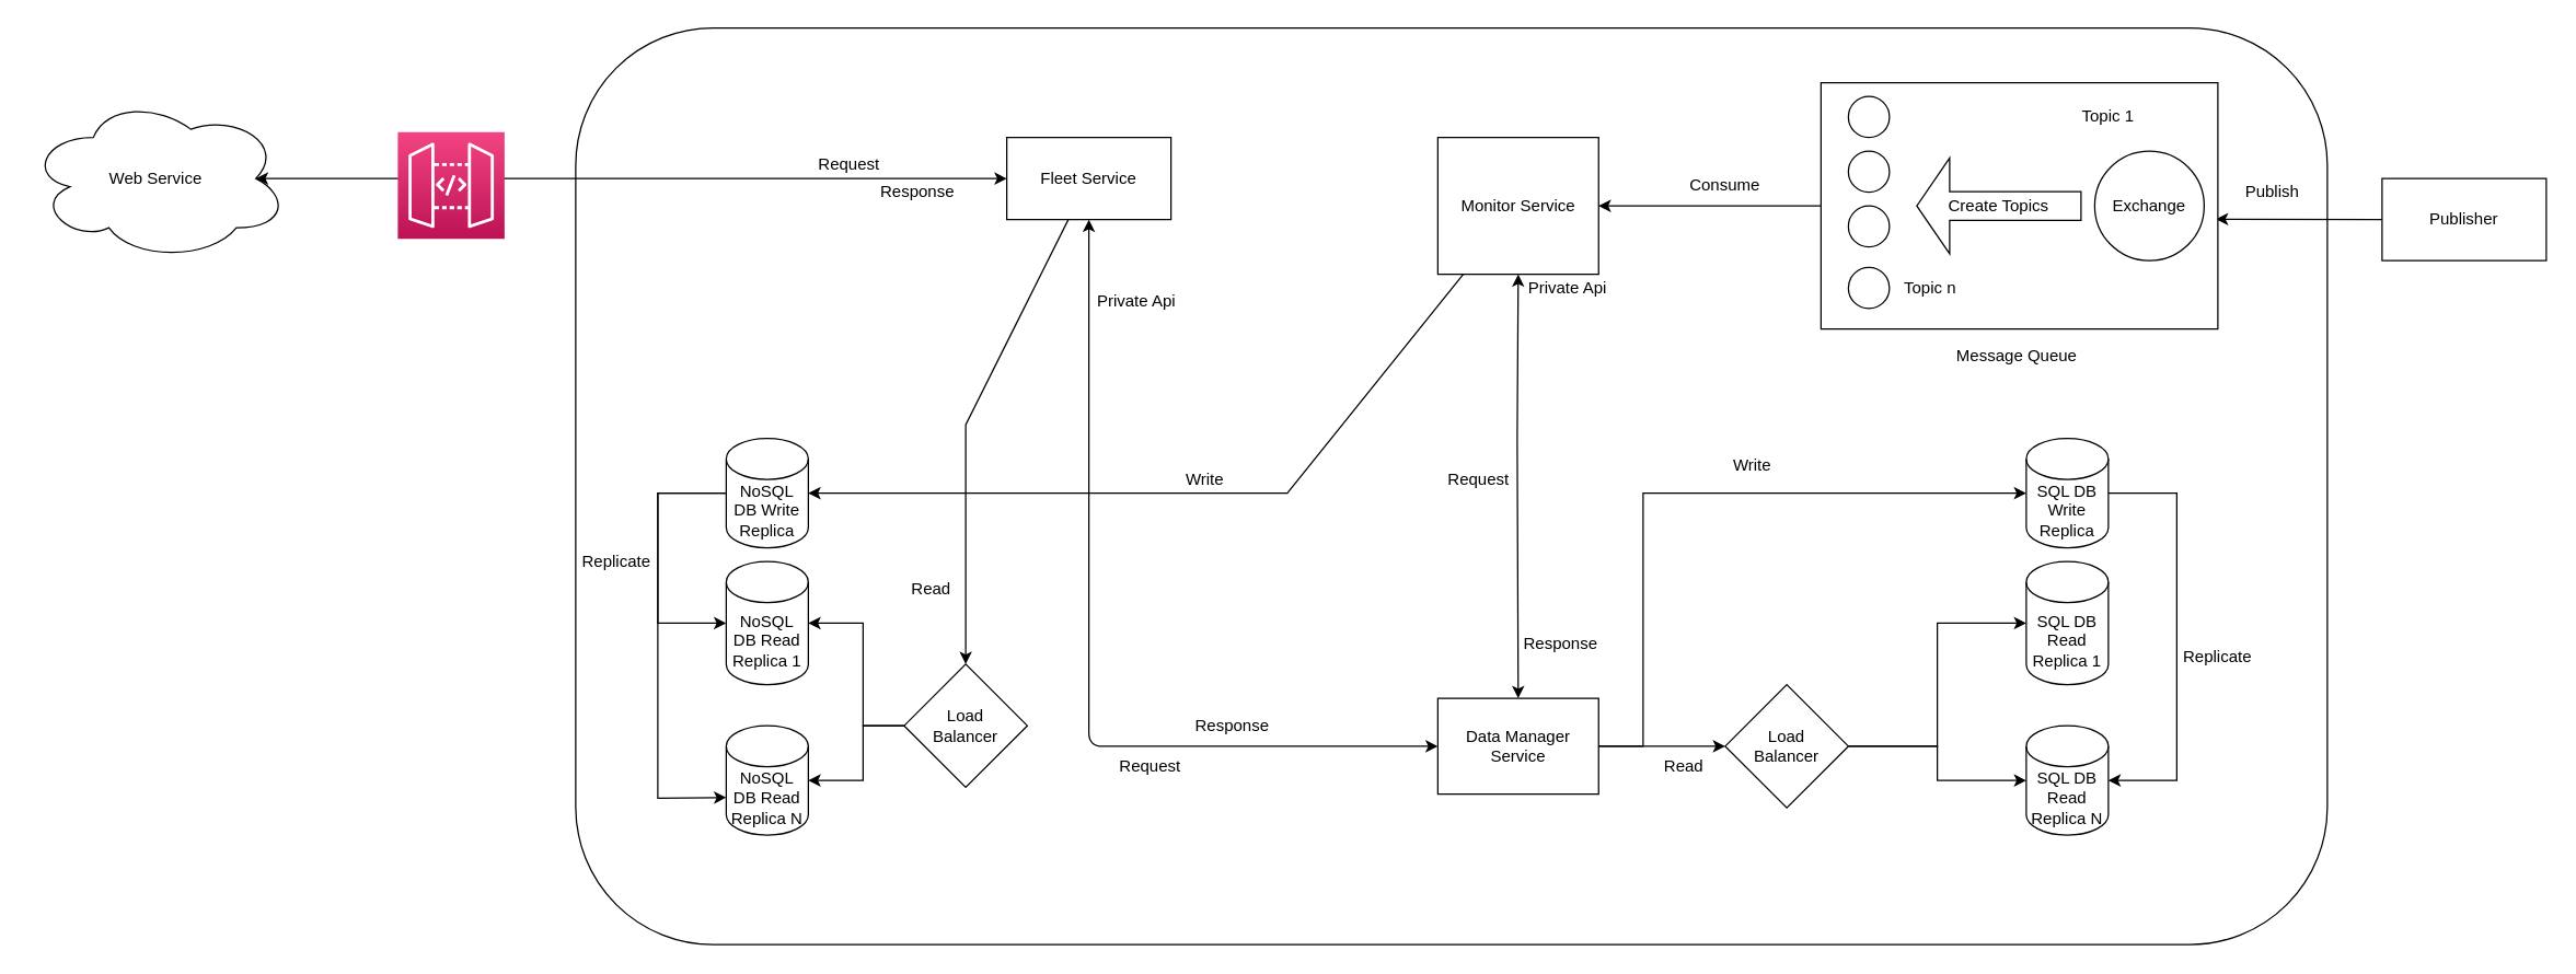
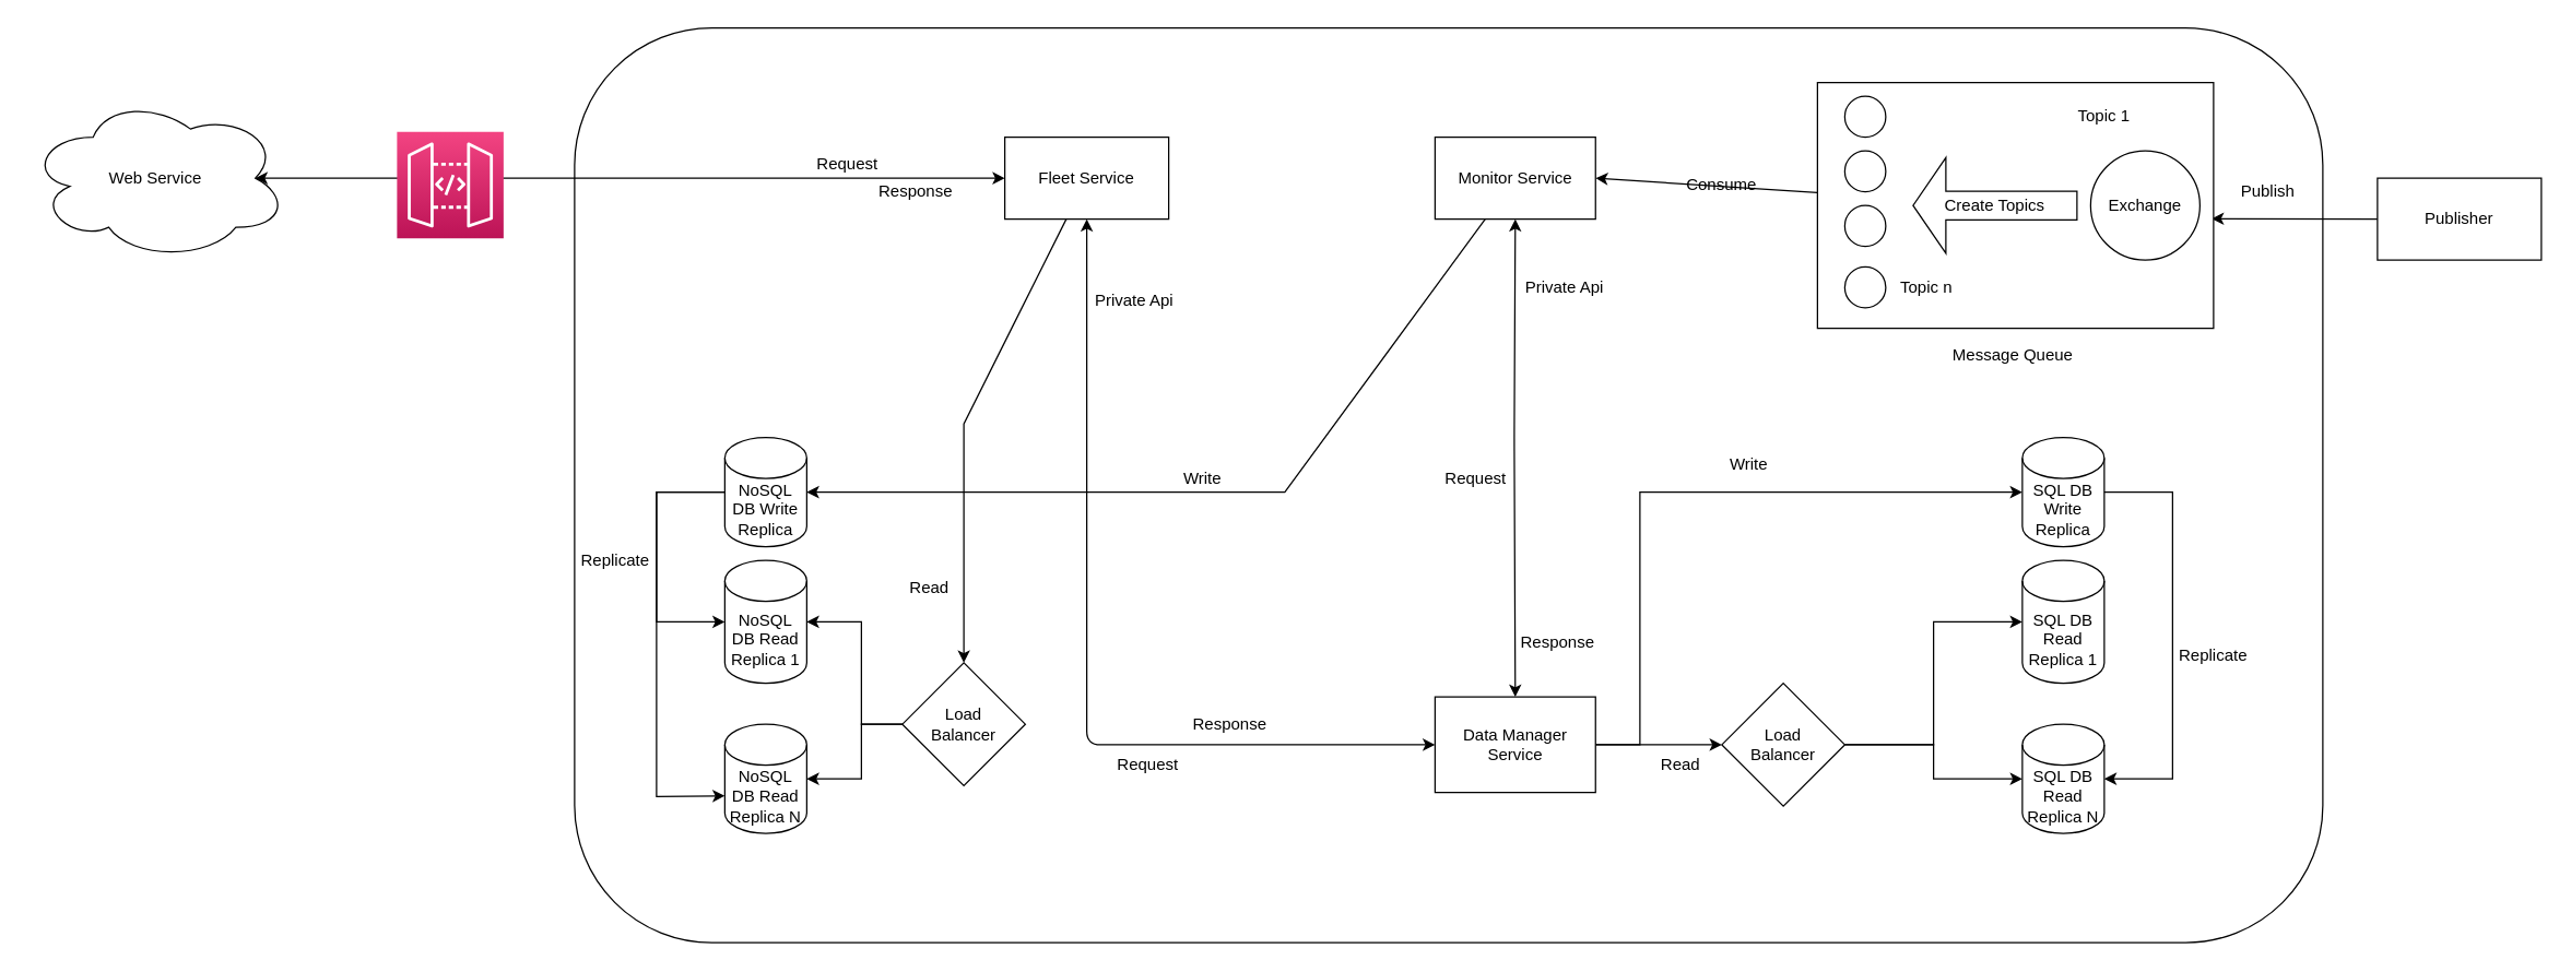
  <mxCell id="0" />
  <mxCell id="1" parent="0" />
  <mxCell id="2" value="" style="rounded=1;whiteSpace=wrap;html=1;" vertex="1" parent="1"><mxGeometry x="420" y="20" width="1280" height="670" as="geometry" /></mxCell>
  <mxCell id="3" style="edgeStyle=none;rounded=0;orthogonalLoop=1;jettySize=auto;html=1;entryX=0.5;entryY=0;entryDx=0;entryDy=0;" edge="1" parent="1" source="4" target="38"><mxGeometry relative="1" as="geometry"><Array as="points"><mxPoint x="740" y="240" /><mxPoint x="705" y="310" /></Array></mxGeometry></mxCell>
  <mxCell id="4" value="Fleet Service" style="rounded=0;whiteSpace=wrap;html=1;" vertex="1" parent="1"><mxGeometry x="735" y="100" width="120" height="60" as="geometry" /></mxCell>
  <mxCell id="5" style="edgeStyle=none;rounded=0;orthogonalLoop=1;jettySize=auto;html=1;entryX=1;entryY=0.5;entryDx=0;entryDy=0;entryPerimeter=0;" edge="1" parent="1" source="6" target="33"><mxGeometry relative="1" as="geometry"><Array as="points"><mxPoint x="940" y="360" /></Array></mxGeometry></mxCell>
- <mxCell id="6" value="Monitor Service" style="rounded=0;whiteSpace=wrap;html=1;" vertex="1" parent="1"><mxGeometry x="1050" y="100" width="117.5" height="100" as="geometry" /></mxCell>
+ <mxCell id="6" value="Monitor Service" style="rounded=0;whiteSpace=wrap;html=1;" vertex="1" parent="1"><mxGeometry x="1050" y="100" width="117.5" height="60" as="geometry" /></mxCell>
  <mxCell id="7" value="" style="edgeStyle=orthogonalEdgeStyle;rounded=0;orthogonalLoop=1;jettySize=auto;html=1;" edge="1" parent="1" source="9" target="16"><mxGeometry relative="1" as="geometry" /></mxCell>
  <mxCell id="8" value="" style="edgeStyle=orthogonalEdgeStyle;rounded=0;orthogonalLoop=1;jettySize=auto;html=1;entryX=0;entryY=0.5;entryDx=0;entryDy=0;entryPerimeter=0;" edge="1" parent="1" source="9" target="10"><mxGeometry relative="1" as="geometry"><mxPoint x="1108.8" y="245" as="targetPoint" /><Array as="points"><mxPoint x="1200" y="545" /><mxPoint x="1200" y="360" /></Array></mxGeometry></mxCell>
  <mxCell id="9" value="Data Manager Service" style="rounded=0;whiteSpace=wrap;html=1;" vertex="1" parent="1"><mxGeometry x="1050" y="510" width="117.5" height="70" as="geometry" /></mxCell>
  <mxCell id="10" value="SQL DB Write Replica" style="shape=cylinder3;whiteSpace=wrap;html=1;boundedLbl=1;backgroundOutline=1;size=15;" vertex="1" parent="1"><mxGeometry x="1480" y="320" width="60" height="80" as="geometry" /></mxCell>
  <mxCell id="11" value="" style="edgeStyle=none;rounded=0;orthogonalLoop=1;jettySize=auto;html=1;exitX=1;exitY=0.5;exitDx=0;exitDy=0;exitPerimeter=0;" edge="1" parent="1" source="10" target="13"><mxGeometry relative="1" as="geometry"><Array as="points"><mxPoint x="1590" y="360" /><mxPoint x="1590" y="570" /></Array></mxGeometry></mxCell>
  <mxCell id="12" value="SQL DB Read Replica 1" style="shape=cylinder3;whiteSpace=wrap;html=1;boundedLbl=1;backgroundOutline=1;size=15;" vertex="1" parent="1"><mxGeometry x="1480" y="410" width="60" height="90" as="geometry" /></mxCell>
  <mxCell id="13" value="SQL DB Read Replica N" style="shape=cylinder3;whiteSpace=wrap;html=1;boundedLbl=1;backgroundOutline=1;size=15;" vertex="1" parent="1"><mxGeometry x="1480" y="530" width="60" height="80" as="geometry" /></mxCell>
  <mxCell id="14" value="" style="edgeStyle=orthogonalEdgeStyle;rounded=0;orthogonalLoop=1;jettySize=auto;html=1;entryX=0;entryY=0.5;entryDx=0;entryDy=0;entryPerimeter=0;" edge="1" parent="1" source="16" target="12"><mxGeometry relative="1" as="geometry" /></mxCell>
  <mxCell id="15" style="edgeStyle=orthogonalEdgeStyle;rounded=0;orthogonalLoop=1;jettySize=auto;html=1;entryX=0;entryY=0.5;entryDx=0;entryDy=0;entryPerimeter=0;" edge="1" parent="1" source="16" target="13"><mxGeometry relative="1" as="geometry" /></mxCell>
  <mxCell id="16" value="Load &lt;br&gt;Balancer" style="rhombus;whiteSpace=wrap;html=1;" vertex="1" parent="1"><mxGeometry x="1260" y="500" width="90" height="90" as="geometry" /></mxCell>
  <mxCell id="17" value="Read" style="text;html=1;strokeColor=none;fillColor=none;align=center;verticalAlign=middle;whiteSpace=wrap;rounded=0;" vertex="1" parent="1"><mxGeometry x="1210" y="550" width="40" height="20" as="geometry" /></mxCell>
  <mxCell id="18" value="Web Service&amp;nbsp;" style="ellipse;shape=cloud;whiteSpace=wrap;html=1;" vertex="1" parent="1"><mxGeometry x="20" y="70" width="190" height="120" as="geometry" /></mxCell>
  <mxCell id="19" value="" style="endArrow=classic;startArrow=classic;html=1;entryX=0;entryY=0.5;entryDx=0;entryDy=0;exitX=0.875;exitY=0.5;exitDx=0;exitDy=0;exitPerimeter=0;" edge="1" parent="1" source="18" target="4"><mxGeometry width="50" height="50" relative="1" as="geometry"><mxPoint x="600" y="150" as="sourcePoint" /><mxPoint x="650" y="100" as="targetPoint" /></mxGeometry></mxCell>
  <mxCell id="20" value="Request" style="text;html=1;strokeColor=none;fillColor=none;align=center;verticalAlign=middle;whiteSpace=wrap;rounded=0;" vertex="1" parent="1"><mxGeometry x="600" width="40" height="20" as="geometry" y="110" /></mxCell>
  <mxCell id="21" value="Response" style="text;html=1;strokeColor=none;fillColor=none;align=center;verticalAlign=middle;whiteSpace=wrap;rounded=0;" vertex="1" parent="1"><mxGeometry x="650" y="130" width="40" height="20" as="geometry" /></mxCell>
  <mxCell id="22" value="" style="endArrow=classic;startArrow=classic;html=1;exitX=0.5;exitY=1;exitDx=0;exitDy=0;entryX=0;entryY=0.5;entryDx=0;entryDy=0;" edge="1" parent="1" source="4" target="9"><mxGeometry width="50" height="50" relative="1" as="geometry"><mxPoint x="855" y="360" as="sourcePoint" /><mxPoint x="850" y="240" as="targetPoint" /><Array as="points"><mxPoint x="795" y="545" /></Array></mxGeometry></mxCell>
  <mxCell id="23" value="Private Api" style="text;html=1;strokeColor=none;fillColor=none;align=center;verticalAlign=middle;whiteSpace=wrap;rounded=0;" vertex="1" parent="1"><mxGeometry x="790" y="210" width="80" height="20" as="geometry" /></mxCell>
  <mxCell id="24" value="Request" style="text;html=1;strokeColor=none;fillColor=none;align=center;verticalAlign=middle;whiteSpace=wrap;rounded=0;" vertex="1" parent="1"><mxGeometry x="820" y="550" width="40" height="20" as="geometry" /></mxCell>
  <mxCell id="25" value="Response" style="text;html=1;strokeColor=none;fillColor=none;align=center;verticalAlign=middle;whiteSpace=wrap;rounded=0;" vertex="1" parent="1"><mxGeometry x="880" y="520" width="40" height="20" as="geometry" /></mxCell>
  <mxCell id="26" value="Write" style="text;html=1;strokeColor=none;fillColor=none;align=center;verticalAlign=middle;whiteSpace=wrap;rounded=0;" vertex="1" parent="1"><mxGeometry x="1260" y="330" width="40" height="20" as="geometry" /></mxCell>
  <mxCell id="27" value="" style="endArrow=classic;startArrow=classic;html=1;entryX=0.5;entryY=1;entryDx=0;entryDy=0;exitX=0.5;exitY=0;exitDx=0;exitDy=0;" edge="1" parent="1" source="9" target="6"><mxGeometry width="50" height="50" relative="1" as="geometry"><mxPoint x="1100" y="320" as="sourcePoint" /><mxPoint x="1150" y="270" as="targetPoint" /><Array as="points"><mxPoint x="1108" y="320" /></Array></mxGeometry></mxCell>
  <mxCell id="28" value="Private Api" style="text;html=1;strokeColor=none;fillColor=none;align=center;verticalAlign=middle;whiteSpace=wrap;rounded=0;" vertex="1" parent="1"><mxGeometry x="1110" y="200" width="70" height="20" as="geometry" /></mxCell>
  <mxCell id="29" value="Request" style="text;html=1;strokeColor=none;fillColor=none;align=center;verticalAlign=middle;whiteSpace=wrap;rounded=0;" vertex="1" parent="1"><mxGeometry x="1060" y="340" width="40" height="20" as="geometry" /></mxCell>
  <mxCell id="30" value="Response" style="text;html=1;strokeColor=none;fillColor=none;align=center;verticalAlign=middle;whiteSpace=wrap;rounded=0;" vertex="1" parent="1"><mxGeometry x="1120" y="460" width="40" height="20" as="geometry" /></mxCell>
  <mxCell id="31" value="Replicate" style="text;html=1;strokeColor=none;fillColor=none;align=center;verticalAlign=middle;whiteSpace=wrap;rounded=0;" vertex="1" parent="1"><mxGeometry x="1600" y="470" width="40" height="20" as="geometry" /></mxCell>
  <mxCell id="32" style="edgeStyle=none;rounded=0;orthogonalLoop=1;jettySize=auto;html=1;entryX=0;entryY=0;entryDx=0;entryDy=52.5;entryPerimeter=0;exitX=0;exitY=0.5;exitDx=0;exitDy=0;exitPerimeter=0;" edge="1" parent="1" source="33" target="35"><mxGeometry relative="1" as="geometry"><Array as="points"><mxPoint x="480" y="360" /><mxPoint x="480" y="583" /></Array></mxGeometry></mxCell>
  <mxCell id="33" value="NoSQL DB Write Replica" style="shape=cylinder3;whiteSpace=wrap;html=1;boundedLbl=1;backgroundOutline=1;size=15;" vertex="1" parent="1"><mxGeometry x="530" y="320" width="60" height="80" as="geometry" /></mxCell>
  <mxCell id="34" value="NoSQL DB Read Replica 1" style="shape=cylinder3;whiteSpace=wrap;html=1;boundedLbl=1;backgroundOutline=1;size=15;" vertex="1" parent="1"><mxGeometry x="530" y="410" width="60" height="90" as="geometry" /></mxCell>
  <mxCell id="35" value="NoSQL DB Read Replica N" style="shape=cylinder3;whiteSpace=wrap;html=1;boundedLbl=1;backgroundOutline=1;size=15;" vertex="1" parent="1"><mxGeometry x="530" y="530" width="60" height="80" as="geometry" /></mxCell>
  <mxCell id="36" value="" style="edgeStyle=orthogonalEdgeStyle;rounded=0;orthogonalLoop=1;jettySize=auto;html=1;exitX=0;exitY=0.5;exitDx=0;exitDy=0;" edge="1" source="38" parent="1"><mxGeometry relative="1" as="geometry"><mxPoint x="590" y="455" as="targetPoint" /><Array as="points"><mxPoint x="630" y="530" /><mxPoint x="630" y="455" /></Array></mxGeometry></mxCell>
  <mxCell id="37" style="edgeStyle=orthogonalEdgeStyle;rounded=0;orthogonalLoop=1;jettySize=auto;html=1;exitX=0;exitY=0.5;exitDx=0;exitDy=0;" edge="1" source="38" parent="1"><mxGeometry relative="1" as="geometry"><mxPoint x="590" y="570" as="targetPoint" /><Array as="points"><mxPoint x="630" y="530" /><mxPoint x="630" y="570" /></Array></mxGeometry></mxCell>
  <mxCell id="38" value="Load &lt;br&gt;Balancer" style="rhombus;whiteSpace=wrap;html=1;" vertex="1" parent="1"><mxGeometry x="660" y="485" width="90" height="90" as="geometry" /></mxCell>
  <mxCell id="39" value="Replicate" style="text;html=1;strokeColor=none;fillColor=none;align=center;verticalAlign=middle;whiteSpace=wrap;rounded=0;" vertex="1" parent="1"><mxGeometry x="420" y="400" width="60" height="20" as="geometry" /></mxCell>
  <mxCell id="40" style="edgeStyle=none;rounded=0;orthogonalLoop=1;jettySize=auto;html=1;entryX=0;entryY=0.5;entryDx=0;entryDy=0;entryPerimeter=0;exitX=0;exitY=0.5;exitDx=0;exitDy=0;exitPerimeter=0;" edge="1" parent="1" source="33" target="34"><mxGeometry relative="1" as="geometry"><Array as="points"><mxPoint x="480" y="360" /><mxPoint x="480" y="410" /><mxPoint x="480" y="455" /></Array><mxPoint x="540" y="360" as="sourcePoint" /><mxPoint x="590" y="455" as="targetPoint" /></mxGeometry></mxCell>
  <mxCell id="41" value="Read" style="text;html=1;strokeColor=none;fillColor=none;align=center;verticalAlign=middle;whiteSpace=wrap;rounded=0;" vertex="1" parent="1"><mxGeometry x="660" y="420" width="40" height="20" as="geometry" /></mxCell>
  <mxCell id="42" value="Write" style="text;html=1;strokeColor=none;fillColor=none;align=center;verticalAlign=middle;whiteSpace=wrap;rounded=0;" vertex="1" parent="1"><mxGeometry x="860" y="340" width="40" height="20" as="geometry" /></mxCell>
  <mxCell id="43" style="edgeStyle=none;rounded=0;orthogonalLoop=1;jettySize=auto;html=1;entryX=0.995;entryY=0.554;entryDx=0;entryDy=0;entryPerimeter=0;" edge="1" parent="1" source="44" target="46"><mxGeometry relative="1" as="geometry" /></mxCell>
  <mxCell id="44" value="Publisher" style="rounded=0;whiteSpace=wrap;html=1;" vertex="1" parent="1"><mxGeometry x="1740" y="130" width="120" height="60" as="geometry" /></mxCell>
  <mxCell id="45" style="edgeStyle=none;rounded=0;orthogonalLoop=1;jettySize=auto;html=1;entryX=1;entryY=0.5;entryDx=0;entryDy=0;" edge="1" parent="1" source="46" target="6"><mxGeometry relative="1" as="geometry" /></mxCell>
  <mxCell id="46" value="" style="rounded=0;whiteSpace=wrap;html=1;" vertex="1" parent="1"><mxGeometry x="1330" y="60" width="290" height="180" as="geometry" /></mxCell>
  <mxCell id="47" value="Message Queue&amp;nbsp;" style="text;html=1;strokeColor=none;fillColor=none;align=center;verticalAlign=middle;whiteSpace=wrap;rounded=0;" vertex="1" parent="1"><mxGeometry x="1395" y="250" width="160" height="20" as="geometry" /></mxCell>
  <mxCell id="48" value="Exchange" style="ellipse;whiteSpace=wrap;html=1;aspect=fixed;" vertex="1" parent="1"><mxGeometry x="1530" width="80" height="80" as="geometry" y="110" /></mxCell>
  <mxCell id="49" value="" style="ellipse;whiteSpace=wrap;html=1;aspect=fixed;" vertex="1" parent="1"><mxGeometry x="1350" y="70" width="30" height="30" as="geometry" /></mxCell>
  <mxCell id="50" value="" style="ellipse;whiteSpace=wrap;html=1;aspect=fixed;" vertex="1" parent="1"><mxGeometry x="1350" y="195" width="30" height="30" as="geometry" /></mxCell>
  <mxCell id="51" value="" style="ellipse;whiteSpace=wrap;html=1;aspect=fixed;" vertex="1" parent="1"><mxGeometry x="1350" y="150" width="30" height="30" as="geometry" /></mxCell>
  <mxCell id="52" value="" style="ellipse;whiteSpace=wrap;html=1;aspect=fixed;" vertex="1" parent="1"><mxGeometry x="1350" width="30" height="30" as="geometry" y="110" /></mxCell>
  <mxCell id="53" value="Create Topics" style="shape=singleArrow;direction=west;whiteSpace=wrap;html=1;" vertex="1" parent="1"><mxGeometry x="1400" y="115" width="120" height="70" as="geometry" /></mxCell>
  <mxCell id="54" value="Topic 1" style="text;html=1;strokeColor=none;fillColor=none;align=center;verticalAlign=middle;whiteSpace=wrap;rounded=0;" vertex="1" parent="1"><mxGeometry x="1510" y="75" width="60" height="20" as="geometry" /></mxCell>
  <mxCell id="55" value="Topic n" style="text;html=1;strokeColor=none;fillColor=none;align=center;verticalAlign=middle;whiteSpace=wrap;rounded=0;" vertex="1" parent="1"><mxGeometry x="1380" y="200" width="60" height="20" as="geometry" /></mxCell>
  <mxCell id="56" value="Publish" style="text;html=1;strokeColor=none;fillColor=none;align=center;verticalAlign=middle;whiteSpace=wrap;rounded=0;" vertex="1" parent="1"><mxGeometry x="1640" y="130" width="40" height="20" as="geometry" /></mxCell>
  <mxCell id="57" value="Consume" style="text;html=1;strokeColor=none;fillColor=none;align=center;verticalAlign=middle;whiteSpace=wrap;rounded=0;" vertex="1" parent="1"><mxGeometry x="1240" y="120" width="40" height="30" as="geometry" /></mxCell>
  <mxCell id="58" value="" style="points=[[0,0,0],[0.25,0,0],[0.5,0,0],[0.75,0,0],[1,0,0],[0,1,0],[0.25,1,0],[0.5,1,0],[0.75,1,0],[1,1,0],[0,0.25,0],[0,0.5,0],[0,0.75,0],[1,0.25,0],[1,0.5,0],[1,0.75,0]];outlineConnect=0;fontColor=#232F3E;gradientColor=#F34482;gradientDirection=north;fillColor=#BC1356;strokeColor=#ffffff;dashed=0;verticalLabelPosition=bottom;verticalAlign=top;align=center;html=1;fontSize=12;fontStyle=0;aspect=fixed;shape=mxgraph.aws4.resourceIcon;resIcon=mxgraph.aws4.api_gateway;" vertex="1" parent="1"><mxGeometry x="290" y="96" width="78" height="78" as="geometry" /></mxCell>
